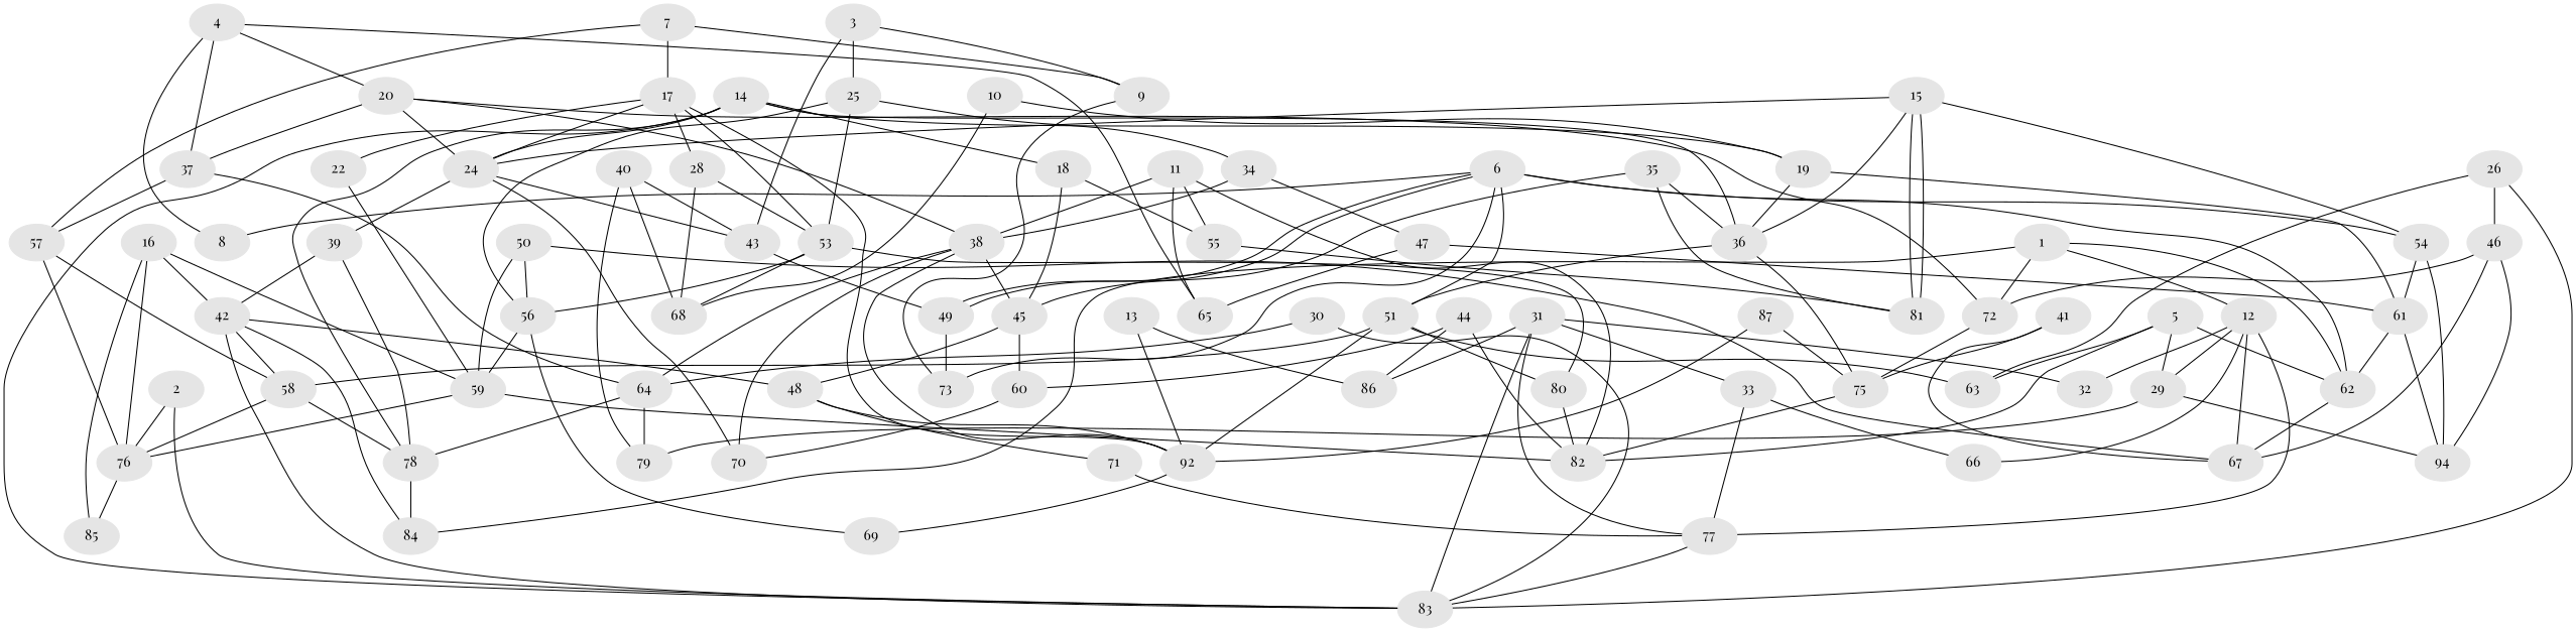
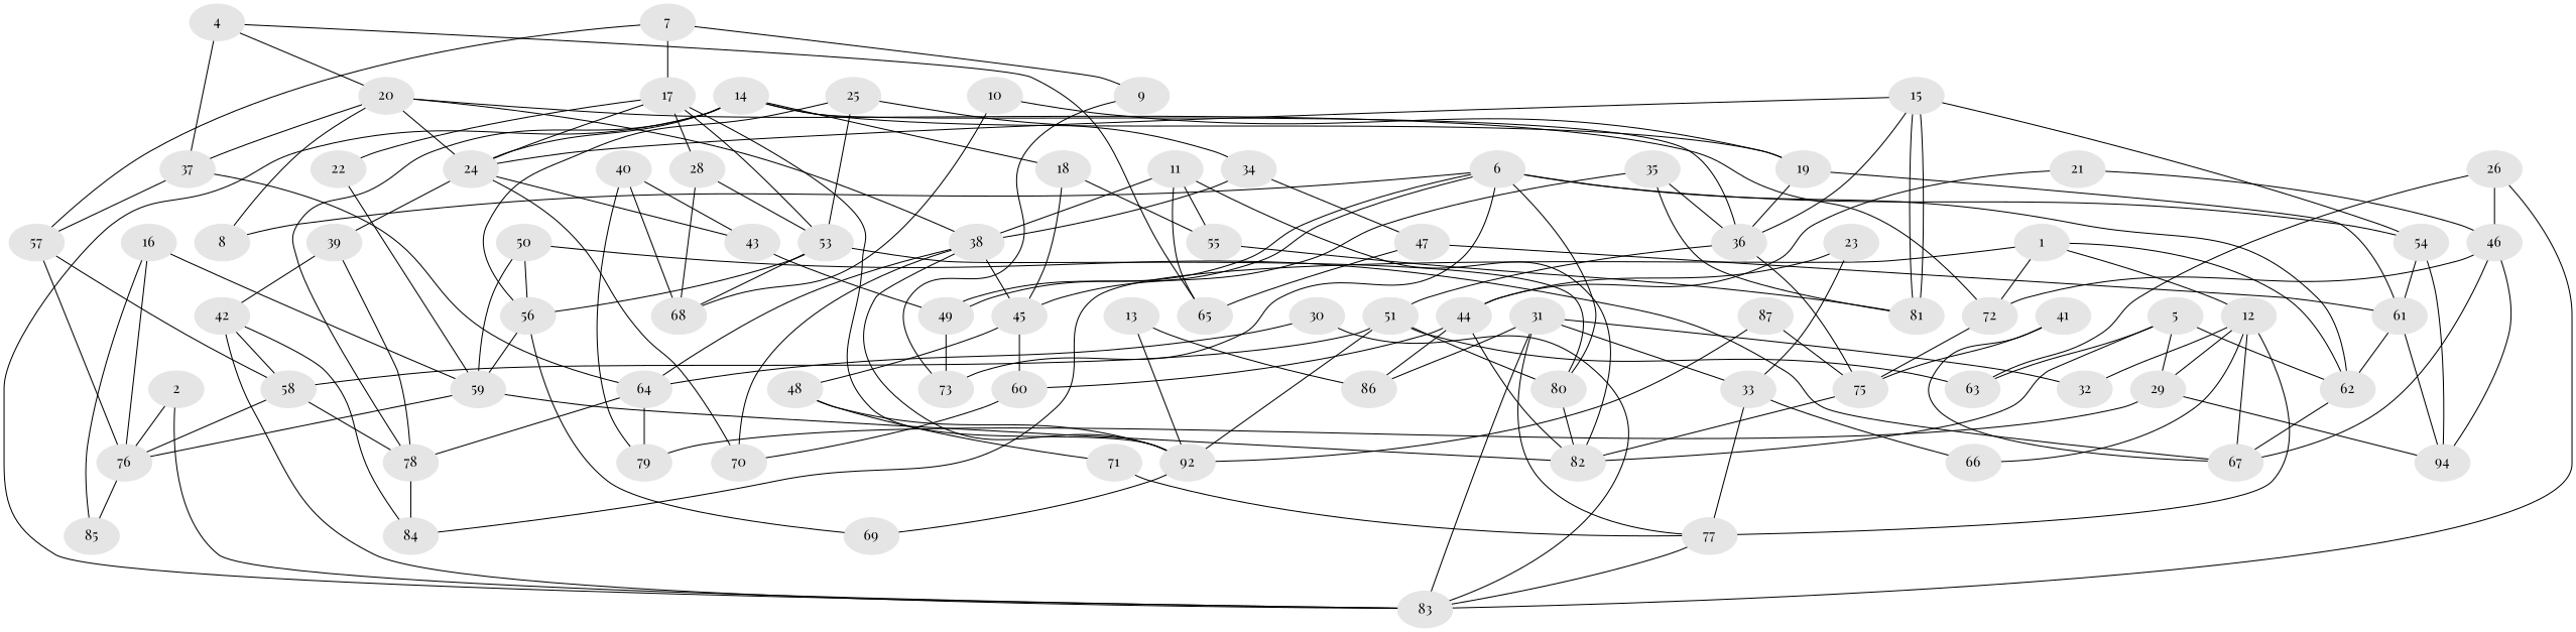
  graph {
    fontname="Playfair Display"
    node [color=gray90 fontname="Playfair Display" style=filled]
    edge [fontname="Playfair Display"]
    1
    12
    62
    72
    84
    29
    32
    66
    67
    77
    75
    2
    76
    83
    85
-   3
    9
    25
    43
    73
    53
    34
    56
    49
    4
    8
    20
    37
    65
    38
    24
    57
    64
    5
    63
    82
    n37 [label=94]
    79
    6
    54
    80
    61
    7
    17
    n45 [label=92]
    22
    28
    58
    10
    19
    68
    36
    11
    55
    45
    70
    81
    13
    86
    69
    14
    18
    78
    39
    51
    15
    16
    42
    59
    48
    60
+   21
    44
    46
+   23
    33
    47
    26
    n79 [label=87]
    30
    31
    35
    40
    41
    71
    50
    1 -- 12
    1 -- 62
    1 -- 72
    1 -- 84
    12 -- 29
    12 -- 32
    12 -- 66
    12 -- 67
    12 -- 77
    62 -- 67
    72 -- 75
    29 -- n37
    29 -- 79
    77 -- 83
    75 -- 82
    2 -- 76
    2 -- 83
    76 -- 85
-   3 -- 9
-   3 -- 25
-   3 -- 43
    9 -- 73
    25 -- 53
    25 -- 34
    25 -- 56
    43 -- 49
    53 -- 56
    53 -- 80
    53 -- 68
    34 -- 38
    34 -- 47
    56 -- 69
    56 -- 59
    49 -- 73
-   4 -- 8
+   20 -- 8
    4 -- 20
    4 -- 37
    4 -- 65
    20 -- 72
    20 -- 37
    20 -- 38
    20 -- 24
    37 -- 57
    37 -- 64
    38 -- 64
    38 -- n45
    38 -- 45
    38 -- 70
    24 -- 43
    24 -- 70
    24 -- 39
    57 -- 76
    57 -- 58
    64 -- 79
    64 -- 78
    5 -- 62
    5 -- 29
    5 -- 63
    5 -- 82
    6 -- 62
    6 -- 73
    6 -- 49
    6 -- 49
    6 -- 8
    6 -- 54
-   6 -- 51
+   6 -- 80
    54 -- n37
    54 -- 61
    80 -- 82
    61 -- 62
    61 -- n37
    7 -- 9
    7 -- 57
    7 -- 17
    17 -- 53
    17 -- 24
    17 -- n45
    17 -- 22
    17 -- 28
    n45 -- 69
    22 -- 59
    28 -- 53
    28 -- 68
    58 -- 76
    58 -- 78
    10 -- 19
    10 -- 68
    19 -- 61
    19 -- 36
    36 -- 75
    36 -- 51
    11 -- 65
    11 -- 38
    11 -- 82
    11 -- 55
    55 -- 81
    45 -- 48
    45 -- 60
    13 -- n45
    13 -- 86
    14 -- 83
    14 -- 24
    14 -- 19
    14 -- 36
    14 -- 18
    14 -- 78
    18 -- 55
    18 -- 45
    78 -- 84
    39 -- 78
    39 -- 42
    51 -- 63
    51 -- 80
    51 -- n45
    51 -- 58
    15 -- 24
    15 -- 54
    15 -- 36
    15 -- 81
    15 -- 81
    16 -- 76
    16 -- 85
-   16 -- 42
    16 -- 59
    42 -- 84
    42 -- 83
    42 -- 58
-   42 -- 48
    59 -- 76
    59 -- 82
    48 -- n45
    48 -- 71
    60 -- 70
+   21 -- 44
+   21 -- 46
    44 -- 82
    44 -- 86
    44 -- 60
    46 -- 72
    46 -- 67
    46 -- n37
+   23 -- 44
+   23 -- 33
    33 -- 66
    33 -- 77
    47 -- 65
    47 -- 61
    26 -- 83
    26 -- 63
    26 -- 46
    n79 -- 75
    n79 -- n45
    30 -- 83
    30 -- 64
    31 -- 32
    31 -- 77
    31 -- 83
    31 -- 86
    31 -- 33
    35 -- 36
    35 -- 45
    35 -- 81
    40 -- 43
    40 -- 79
    40 -- 68
    41 -- 67
    41 -- 75
    71 -- 77
    50 -- 67
    50 -- 56
    50 -- 59
  }
